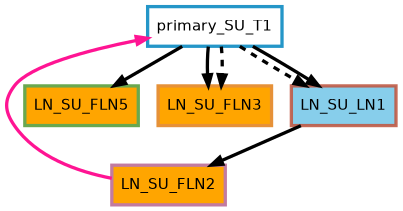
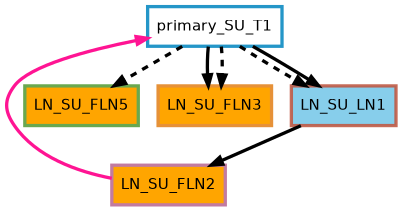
  digraph {
    fontname="DejaVu Sans"
    node [fillcolor=orange fontname="DejaVu Sans" penwidth=3.0 shape=box style=filled]
    edge [color=black fontname="DejaVu Sans" penwidth=3 style=solid]
    n1 [color="#6aa84fff" label=LN_SU_FLN5]
    LN_SU_FLN2 [color="#c27ba0ff"]
    primary_SU_T1 [color="#2496c8ff" fillcolor=white]
    LN_SU_FLN3 [color="#e69138ff"]
    LN_SU_LN1 [color="#be5742e1" fillcolor=skyblue]
    LN_SU_FLN2 -> primary_SU_T1 [color=deeppink]
-   primary_SU_T1 -> n1
+   primary_SU_T1 -> n1 [style=dashed]
    primary_SU_T1 -> LN_SU_FLN3
    primary_SU_T1 -> LN_SU_FLN3 [style=dashed]
    primary_SU_T1 -> LN_SU_LN1 [style=dashed]
    primary_SU_T1 -> LN_SU_LN1
    LN_SU_LN1 -> LN_SU_FLN2
  }
